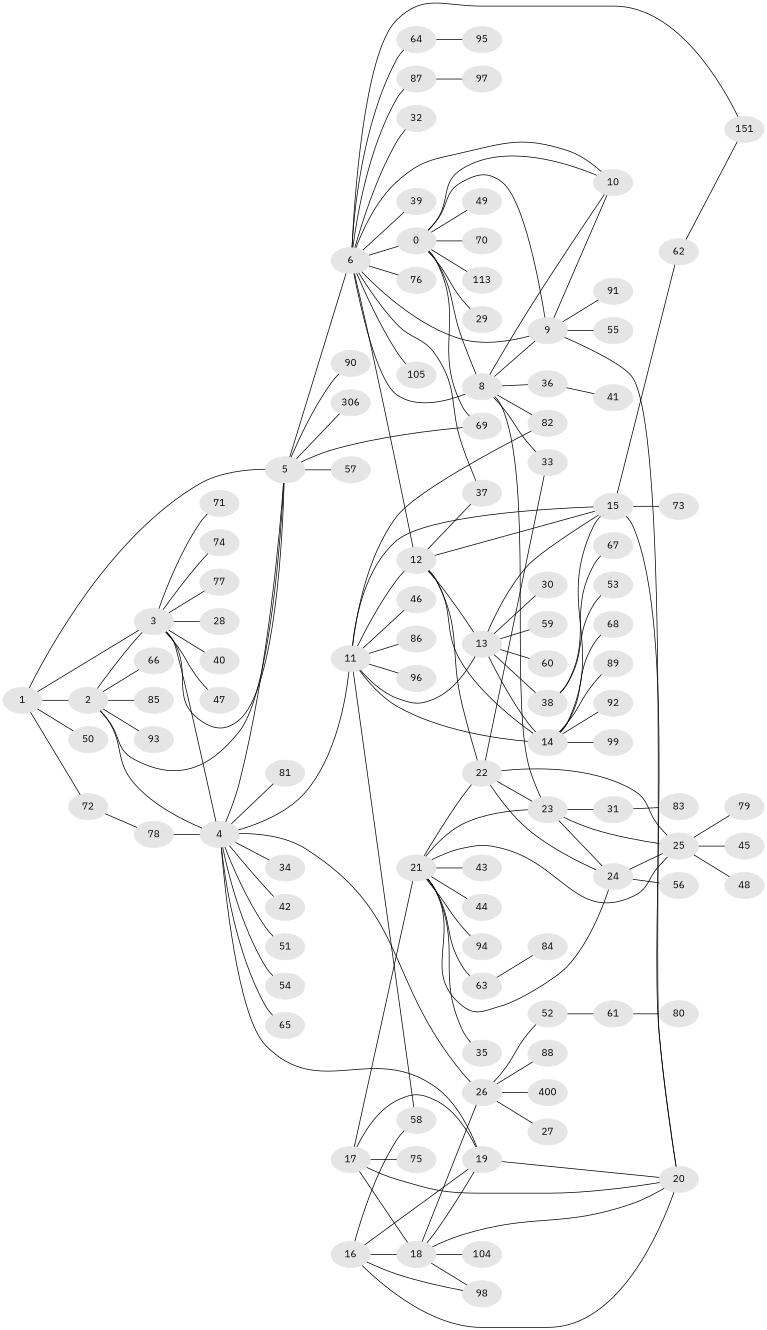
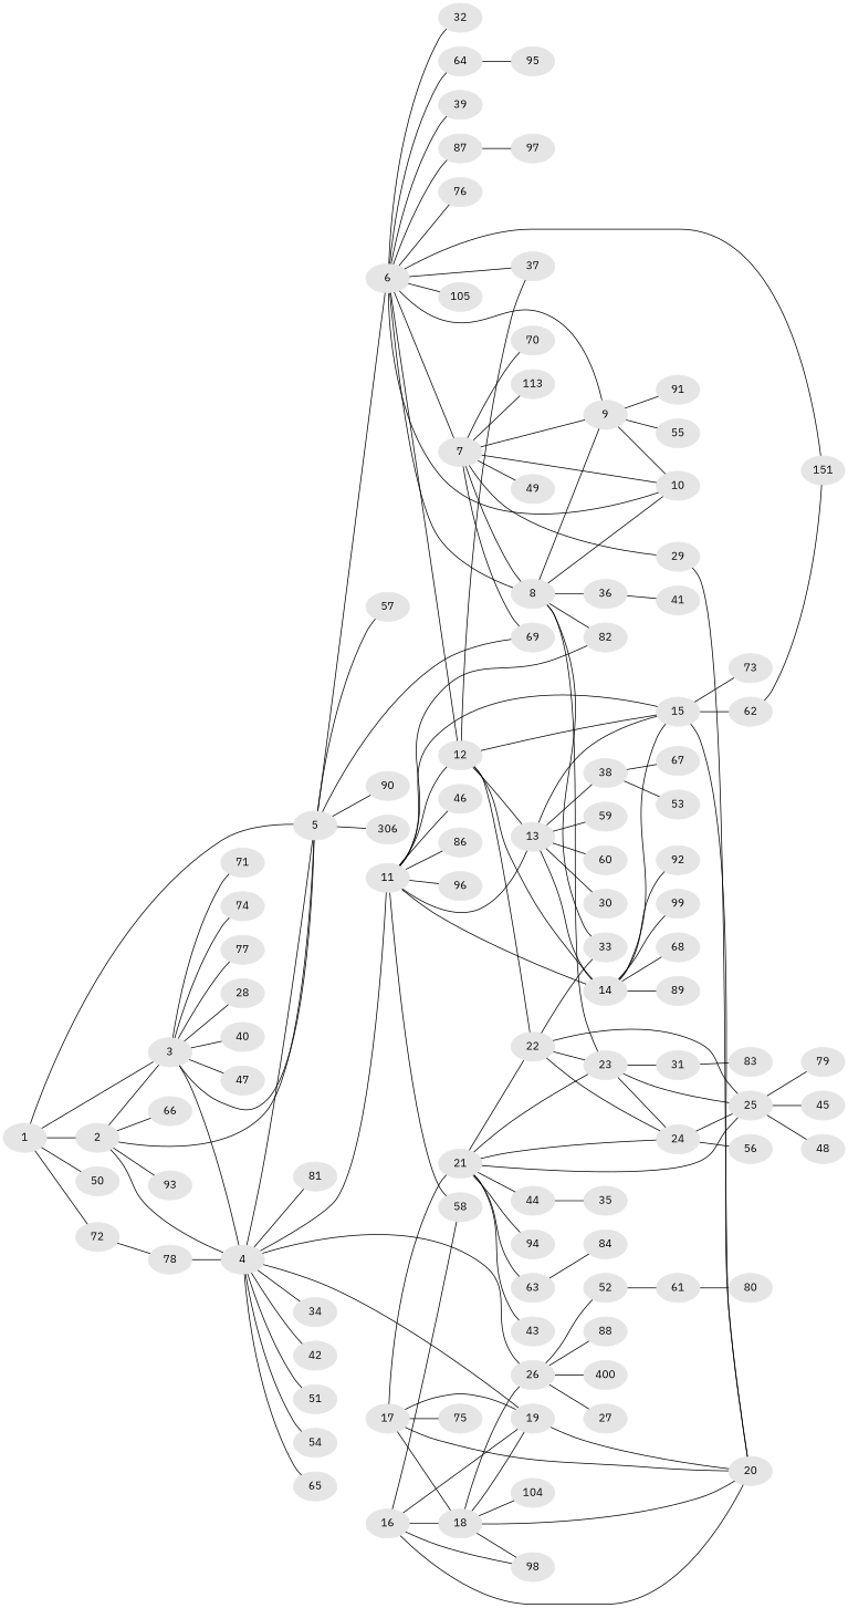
  graph {
    fontname="IBM Plex Sans"
    rankdir=LR
    node [color=gray90 fontname="IBM Plex Sans" style=filled]
    edge [fontname="IBM Plex Sans"]
    1
    2
    3
    5
    50
    72
    4
    66
-   85
    93
    28
    40
    47
    71
    74
    77
    11
    19
    26
    34
    42
    51
    54
    65
    81
    6
    57
    69
    90
    n30 [label=306]
    78
    24
    25
    56
    12
    82
    13
    14
    15
    46
    58
    86
    96
    20
    27
    52
    88
    n48 [label=400]
-   7 [label=0]
+   7
    8
    9
    10
    32
    37
    39
    64
    76
    87
    n59 [label=151]
    105
    29
    49
    70
    n64 [label=113]
    23
    33
    36
    55
    91
    22
    95
    97
    31
    41
    30
    38
    59
    60
    68
    89
    92
    99
    62
    73
    53
    67
    16
    18
    98
    17
    21
    75
    104
    35
    43
    44
    63
    94
    45
    48
    79
    84
    83
    61
    80
    1 -- 2
    1 -- 3
    1 -- 5
    1 -- 50
    1 -- 72
    2 -- 3
    2 -- 5
    2 -- 4
    2 -- 66
-   2 -- 85
    2 -- 93
    3 -- 5
    3 -- 4
    3 -- 28
    3 -- 40
    3 -- 47
    3 -- 71
    3 -- 74
    3 -- 77
    5 -- 6
    5 -- 57
    5 -- 69
    5 -- 90
    5 -- n30
    72 -- 78
    4 -- 5
    4 -- 11
    4 -- 19
    4 -- 26
    4 -- 34
    4 -- 42
    4 -- 51
    4 -- 54
    4 -- 65
    4 -- 81
    11 -- 12
    11 -- 82
    11 -- 13
    11 -- 14
    11 -- 15
    11 -- 46
    11 -- 58
    11 -- 86
    11 -- 96
    19 -- 20
    26 -- 27
    26 -- 52
    26 -- 88
    26 -- n48
    6 -- 12
    6 -- 7
    6 -- 8
    6 -- 9
    6 -- 10
    6 -- 32
    6 -- 37
    6 -- 39
    6 -- 64
    6 -- 76
    6 -- 87
    6 -- n59
    6 -- 105
    78 -- 4
    24 -- 25
    24 -- 56
    25 -- 45
    25 -- 48
    25 -- 79
    12 -- 13
    12 -- 14
    12 -- 15
    12 -- 37
    12 -- 22
    13 -- 14
    13 -- 15
    13 -- 30
    13 -- 38
    13 -- 59
    13 -- 60
    14 -- 15
    14 -- 68
    14 -- 89
    14 -- 92
    14 -- 99
    15 -- 20
    15 -- 62
    15 -- 73
    52 -- 61
    7 -- 69
    7 -- 8
    7 -- 9
    7 -- 10
    7 -- 29
    7 -- 49
    7 -- 70
    7 -- n64
    8 -- 82
    8 -- 9
    8 -- 10
    8 -- 23
    8 -- 33
    8 -- 36
-   9 -- 20
+   29 -- 20
    9 -- 10
    9 -- 55
    9 -- 91
    64 -- 95
    87 -- 97
    23 -- 24
    23 -- 25
    23 -- 31
    36 -- 41
    22 -- 24
    22 -- 25
    22 -- 23
    22 -- 33
    31 -- 83
    38 -- 53
    38 -- 67
    62 -- n59
    16 -- 19
    16 -- 58
    16 -- 20
    16 -- 18
    16 -- 98
    18 -- 19
    18 -- 26
    18 -- 20
    18 -- 98
    18 -- 104
    17 -- 19
    17 -- 20
    17 -- 18
    17 -- 21
    17 -- 75
    21 -- 24
    21 -- 25
    21 -- 23
    21 -- 22
-   21 -- 35
+   44 -- 35
    21 -- 43
    21 -- 44
    21 -- 63
    21 -- 94
    63 -- 84
    61 -- 80
  }
